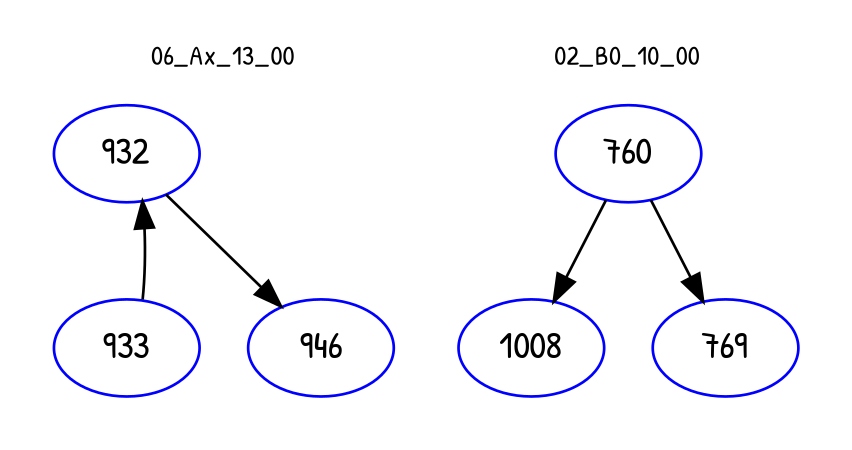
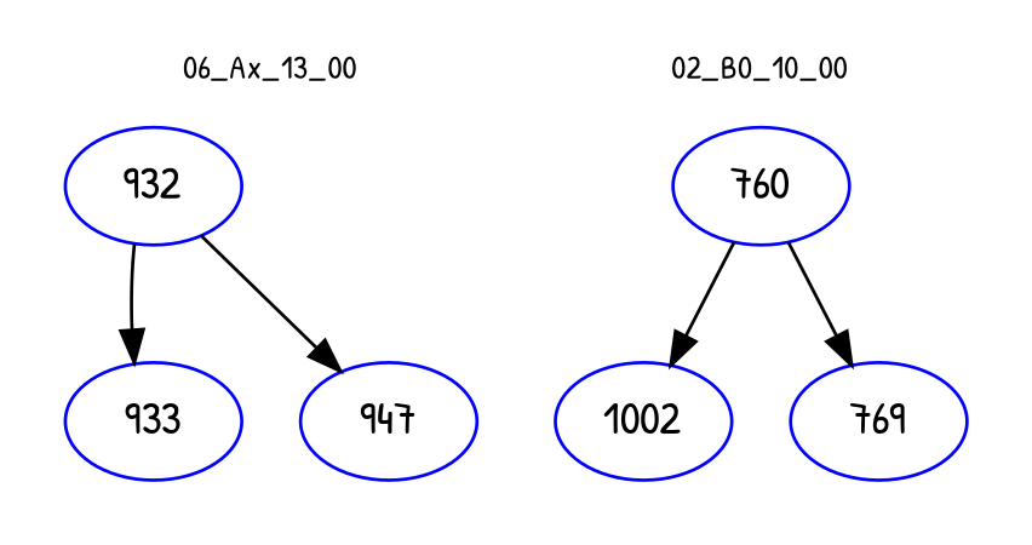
  digraph {
    fontname="Patrick Hand"
    node [color=blue fontname="Patrick Hand"]
    edge [color=black fontname="Patrick Hand"]
    n1 [label=932]
    n2 [label=933]
-   n3 [label=946]
+   n3 [label=947]
    n4 [label=760]
-   n5 [label=1008]
+   n5 [label=1002]
    n6 [label=769]
    subgraph cluster_1 {
      color=white
      fontsize=10
      label="06_Ax_13_00"
      n1
      n2
      n3
    }
    subgraph cluster_2 {
      color=white
      fontsize=10
      label="02_B0_10_00"
      n4
      n5
      n6
    }
-   n2 -> n1
+   n1 -> n2
    n1 -> n3
    n4 -> n5
    n4 -> n6
  }
